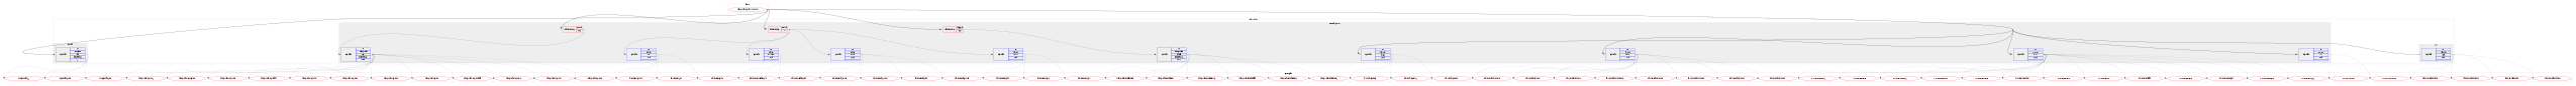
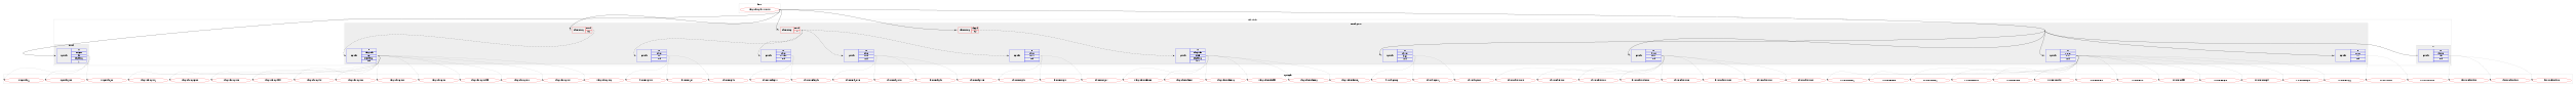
  digraph {
    compound=true
    concentrate=true
    fontname=Helvetica
    fontsize=10
    newrank=true
    rankdir=TB
    ranksep=1.5
    node [color=red fontname=Helvetica fontsize=10]
    edge [arrowhead=vee headport=w style=dotted tailport=e weight=100]
    n1 [label="media-video/makemkv-1.10.7-r1" width=4]
    n2 [color=blue label=<<TABLE BORDER="0" CELLBORDER="1" CELLSPACING="0" CELLPADDING="4" WIDTH="220"><TR><TD ROWSPAN="6" CELLPADDING="30">pack_dep</TD></TR><TR><TD WIDTH="110">no</TD></TR><TR><TD>sys-apps</TD></TR><TR><TD>sed</TD></TR><TR><TD>greaterequal</TD></TR><TR><TD>4</TD></TR></TABLE>> shape=none]
    n3 [color=blue label=<<TABLE BORDER="0" CELLBORDER="1" CELLSPACING="0" CELLPADDING="4" WIDTH="220"><TR><TD ROWSPAN="6" CELLPADDING="30">pack_dep</TD></TR><TR><TD WIDTH="110">no</TD></TR><TR><TD>media-video</TD></TR><TR><TD>ffmpeg</TD></TR><TR><TD>greaterequal</TD></TR><TR><TD>1.0.0</TD></TR></TABLE>> shape=none]
    n4 [label=<<TABLE BORDER="0" CELLBORDER="1" CELLSPACING="0" CELLPADDING="4"><TR><TD ROWSPAN="3" CELLPADDING="10">use_conditional</TD></TR><TR><TD>negative</TD></TR><TR><TD>libav</TD></TR></TABLE>> shape=none]
    n5 [color=blue label=<<TABLE BORDER="0" CELLBORDER="1" CELLSPACING="0" CELLPADDING="4" WIDTH="220"><TR><TD ROWSPAN="6" CELLPADDING="30">pack_dep</TD></TR><TR><TD WIDTH="110">no</TD></TR><TR><TD>dev-qt</TD></TR><TR><TD>qtcore</TD></TR><TR><TD>none</TD></TR><TR><TD></TD></TR></TABLE>> shape=none]
    n6 [color=blue label=<<TABLE BORDER="0" CELLBORDER="1" CELLSPACING="0" CELLPADDING="4" WIDTH="220"><TR><TD ROWSPAN="6" CELLPADDING="30">pack_dep</TD></TR><TR><TD WIDTH="110">no</TD></TR><TR><TD>dev-qt</TD></TR><TR><TD>qtdbus</TD></TR><TR><TD>none</TD></TR><TR><TD></TD></TR></TABLE>> shape=none]
    n7 [color=blue label=<<TABLE BORDER="0" CELLBORDER="1" CELLSPACING="0" CELLPADDING="4" WIDTH="220"><TR><TD ROWSPAN="6" CELLPADDING="30">pack_dep</TD></TR><TR><TD WIDTH="110">no</TD></TR><TR><TD>dev-qt</TD></TR><TR><TD>qtgui</TD></TR><TR><TD>none</TD></TR><TR><TD></TD></TR></TABLE>> shape=none]
    n8 [color=blue label=<<TABLE BORDER="0" CELLBORDER="1" CELLSPACING="0" CELLPADDING="4" WIDTH="220"><TR><TD ROWSPAN="6" CELLPADDING="30">pack_dep</TD></TR><TR><TD WIDTH="110">no</TD></TR><TR><TD>dev-qt</TD></TR><TR><TD>qtwidgets</TD></TR><TR><TD>none</TD></TR><TR><TD></TD></TR></TABLE>> shape=none]
    n9 [label=<<TABLE BORDER="0" CELLBORDER="1" CELLSPACING="0" CELLPADDING="4"><TR><TD ROWSPAN="3" CELLPADDING="10">use_conditional</TD></TR><TR><TD>positive</TD></TR><TR><TD>gui</TD></TR></TABLE>> shape=none]
    n10 [color=blue label=<<TABLE BORDER="0" CELLBORDER="1" CELLSPACING="0" CELLPADDING="4" WIDTH="220"><TR><TD ROWSPAN="6" CELLPADDING="30">pack_dep</TD></TR><TR><TD WIDTH="110">no</TD></TR><TR><TD>media-video</TD></TR><TR><TD>libav</TD></TR><TR><TD>greaterequal</TD></TR><TR><TD>0.8.9</TD></TR></TABLE>> shape=none]
    n11 [label=<<TABLE BORDER="0" CELLBORDER="1" CELLSPACING="0" CELLPADDING="4"><TR><TD ROWSPAN="3" CELLPADDING="10">use_conditional</TD></TR><TR><TD>positive</TD></TR><TR><TD>libav</TD></TR></TABLE>> shape=none]
    n12 [color=blue label=<<TABLE BORDER="0" CELLBORDER="1" CELLSPACING="0" CELLPADDING="4" WIDTH="220"><TR><TD ROWSPAN="6" CELLPADDING="30">pack_dep</TD></TR><TR><TD WIDTH="110">no</TD></TR><TR><TD>dev-libs</TD></TR><TR><TD>expat</TD></TR><TR><TD>none</TD></TR><TR><TD></TD></TR></TABLE>> shape=none]
    n13 [color=blue label=<<TABLE BORDER="0" CELLBORDER="1" CELLSPACING="0" CELLPADDING="4" WIDTH="220"><TR><TD ROWSPAN="6" CELLPADDING="30">pack_dep</TD></TR><TR><TD WIDTH="110">no</TD></TR><TR><TD>dev-libs</TD></TR><TR><TD>openssl</TD></TR><TR><TD>none</TD></TR><TR><TD></TD></TR></TABLE>> shape=none]
    n14 [color=blue label=<<TABLE BORDER="0" CELLBORDER="1" CELLSPACING="0" CELLPADDING="4" WIDTH="220"><TR><TD ROWSPAN="6" CELLPADDING="30">pack_dep</TD></TR><TR><TD WIDTH="110">no</TD></TR><TR><TD>sys-libs</TD></TR><TR><TD>glibc</TD></TR><TR><TD>none</TD></TR><TR><TD></TD></TR></TABLE>> shape=none]
    n15 [color=blue label=<<TABLE BORDER="0" CELLBORDER="1" CELLSPACING="0" CELLPADDING="4" WIDTH="220"><TR><TD ROWSPAN="6" CELLPADDING="30">pack_dep</TD></TR><TR><TD WIDTH="110">no</TD></TR><TR><TD>sys-libs</TD></TR><TR><TD>zlib</TD></TR><TR><TD>none</TD></TR><TR><TD></TD></TR></TABLE>> shape=none]
    n16 [color=blue label=<<TABLE BORDER="0" CELLBORDER="1" CELLSPACING="0" CELLPADDING="4" WIDTH="220"><TR><TD ROWSPAN="6" CELLPADDING="30">pack_dep</TD></TR><TR><TD WIDTH="110">no</TD></TR><TR><TD>net-misc</TD></TR><TR><TD>wget</TD></TR><TR><TD>none</TD></TR><TR><TD></TD></TR></TABLE>> shape=none]
    n17 [label="sys-apps/sed-4.2.2" width=4]
    n18 [label="sys-apps/sed-4.3-r1" width=4]
    n19 [label="sys-apps/sed-4.4" width=4]
    n20 [label="media-video/ffmpeg-3.2.6" width=4]
    n21 [label="media-video/ffmpeg-3.2.7" width=4]
    n22 [label="media-video/ffmpeg-3.3.3" width=4]
    n23 [label="media-video/ffmpeg-3.3.4" width=4]
    n24 [label="media-video/ffmpeg-3.3.5" width=4]
    n25 [label="media-video/ffmpeg-9999" width=4]
    n26 [label="dev-qt/qtcore-4.8.7-r2" width=4]
    n27 [label="dev-qt/qtcore-4.8.7-r3" width=4]
    n28 [label="dev-qt/qtcore-5.7.1-r3" width=4]
    n29 [label="dev-qt/qtcore-5.9.2" width=4]
    n30 [label="dev-qt/qtdbus-4.8.7" width=4]
    n31 [label="dev-qt/qtdbus-5.7.1" width=4]
    n32 [label="dev-qt/qtdbus-5.9.2" width=4]
    n33 [label="dev-qt/qtgui-4.8.7" width=4]
    n34 [label="dev-qt/qtgui-5.7.1-r1" width=4]
    n35 [label="dev-qt/qtgui-5.9.2" width=4]
-   n36 [label="openssl-qt/qtwidgets-5.7.1" width=4]
+   n36 [label="dev-qt/qtwidgets-5.7.1" width=4]
    n37 [label="dev-qt/qtwidgets-5.9.2" width=4]
    n38 [label="media-video/libav-11.3" width=4]
    n39 [label="media-video/libav-15.3-r1" width=4]
    n40 [label="media-video/libav-11.4" width=4]
    n41 [label="media-video/libav-11.6" width=4]
    n42 [label="media-video/libav-11.7" width=4]
    n43 [label="media-video/libav-11.8" width=4]
    n44 [label="media-video/libav-11.9999" width=4]
    n45 [label="media-video/libav-12" width=4]
    n46 [label="media-video/libav-12.1" width=4]
    n47 [label="media-video/libav-12.2" width=4]
    n48 [label="media-video/libav-9.17" width=4]
    n49 [label="media-video/libav-9999" width=4]
    n50 [label="dev-libs/expat-2.2.1" width=4]
    n51 [label="dev-libs/expat-2.2.4" width=4]
    n52 [label="dev-libs/expat-2.2.5" width=4]
    n53 [label="dev-libs/openssl-0.9.2z_p8" width=4]
    n54 [label="dev-libs/openssl-1.0.2k" width=4]
    n55 [label="dev-libs/openssl-1.0.2l" width=4]
    n56 [label="dev-libs/openssl-1.0.2l-r1" width=4]
    n57 [label="dev-libs/openssl-1.0.2m" width=4]
    n58 [label="dev-libs/openssl-1.1.0f" width=4]
    n59 [label="dev-libs/openssl-1.1.0f-r1" width=4]
    n60 [label="dev-libs/openssl-1.1.0g" width=4]
    n61 [label="sys-libs/glibc-2.17" width=4]
    n62 [label="sys-libs/glibc-2.18-r1" width=4]
    n63 [label="sys-libs/glibc-2.19-r1" width=4]
    n64 [label="sys-libs/glibc-2.20-r2" width=4]
    n65 [label="sys-libs/glibc-2.21-r2" width=4]
    n66 [label="sys-libs/glibc-2.22-r4" width=4]
    n67 [label="sys-libs/glibc-2.23-r3" width=4]
    n68 [label="sys-libs/glibc-2.23-r4" width=4]
    n69 [label="sys-libs/glibc-2.24-r4" width=4]
    n70 [label="sys-libs/glibc-2.25-r8" width=4]
    n71 [label="sys-libs/glibc-2.25-r9" width=4]
    n72 [label="sys-libs/glibc-2.26-r2" width=4]
    n73 [label="sys-libs/glibc-9999" width=4]
    n74 [label="sys-libs/zlib-1.2.11" width=4]
    n75 [label="sys-libs/zlib-1.2.11-r1" width=4]
    n76 [label="net-misc/wget-1.19.1-r1" width=4]
    n77 [label="net-misc/wget-1.19.1-r2" width=4]
-   n78 [label="net-misc/wget-1.19.2" width=4]
    n79 [label="net-misc/wget-1.19.2-r1" width=4]
    subgraph cluster_1 {
      color=gray
      label=<<i>ebuild</i>>
      rank=same
      n1
    }
    subgraph cluster_2 {
      color=gray
      label=<<i>dependencies</i>>
      subgraph cluster_3 {
        color=gray
        fillcolor="#eeeeee"
        label=<<i>compile</i>>
        style=filled
        subgraph sub_4 {
          color=gray
          fillcolor="#eeeeee"
          label=<<i>compile</i>>
          style=filled
          n2
        }
      }
      subgraph cluster_5 {
        color=gray
        fillcolor="#eeeeee"
        label=<<i>compile and run</i>>
        style=filled
        subgraph sub_6 {
          color=gray
          fillcolor="#eeeeee"
          label=<<i>compile and run</i>>
          style=filled
          n4
          subgraph sub_7 {
            color=gray
            fillcolor="#eeeeee"
            label=<<i>compile and run</i>>
            style=filled
            n3
          }
        }
        subgraph sub_8 {
          color=gray
          fillcolor="#eeeeee"
          label=<<i>compile and run</i>>
          style=filled
          n9
          subgraph sub_9 {
            color=gray
            fillcolor="#eeeeee"
            label=<<i>compile and run</i>>
            style=filled
            n5
          }
          subgraph sub_10 {
            color=gray
            fillcolor="#eeeeee"
            label=<<i>compile and run</i>>
            style=filled
            n6
          }
          subgraph sub_11 {
            color=gray
            fillcolor="#eeeeee"
            label=<<i>compile and run</i>>
            style=filled
            n7
          }
          subgraph sub_12 {
            color=gray
            fillcolor="#eeeeee"
            label=<<i>compile and run</i>>
            style=filled
            n8
          }
        }
        subgraph sub_13 {
          color=gray
          fillcolor="#eeeeee"
          label=<<i>compile and run</i>>
          style=filled
          n11
          subgraph sub_14 {
            color=gray
            fillcolor="#eeeeee"
            label=<<i>compile and run</i>>
            style=filled
            n10
          }
        }
        subgraph sub_15 {
          color=gray
          fillcolor="#eeeeee"
          label=<<i>compile and run</i>>
          style=filled
          n12
        }
        subgraph sub_16 {
          color=gray
          fillcolor="#eeeeee"
          label=<<i>compile and run</i>>
          style=filled
          n13
        }
        subgraph sub_17 {
          color=gray
          fillcolor="#eeeeee"
          label=<<i>compile and run</i>>
          style=filled
          n14
        }
        subgraph sub_18 {
          color=gray
          fillcolor="#eeeeee"
          label=<<i>compile and run</i>>
          style=filled
          n15
        }
      }
      subgraph cluster_19 {
        color=gray
        fillcolor="#eeeeee"
        label=<<i>run</i>>
        style=filled
        subgraph sub_20 {
          color=gray
          fillcolor="#eeeeee"
          label=<<i>run</i>>
          style=filled
          n16
        }
      }
    }
    subgraph cluster_21 {
      color=gray
      label=<<i>candidates</i>>
      rank=same
      subgraph sub_22 {
        color=black
        label=<<i>candidates</i>>
        nodesep=1
        rank=same
        n17
        n18
        n19
      }
      subgraph sub_23 {
        color=black
        label=<<i>candidates</i>>
        nodesep=1
        rank=same
        n20
        n21
        n22
        n23
        n24
        n25
      }
      subgraph sub_24 {
        color=black
        label=<<i>candidates</i>>
        nodesep=1
        rank=same
        n26
        n27
        n28
        n29
      }
      subgraph sub_25 {
        color=black
        label=<<i>candidates</i>>
        nodesep=1
        rank=same
        n30
        n31
        n32
      }
      subgraph sub_26 {
        color=black
        label=<<i>candidates</i>>
        nodesep=1
        rank=same
        n33
        n34
        n35
      }
      subgraph sub_27 {
        color=black
        label=<<i>candidates</i>>
        nodesep=1
        rank=same
        n36
        n37
      }
      subgraph sub_28 {
        color=black
        label=<<i>candidates</i>>
        nodesep=1
        rank=same
        n38
        n39
        n40
        n41
        n42
        n43
        n44
        n45
        n46
        n47
        n48
        n49
      }
      subgraph sub_29 {
        color=black
        label=<<i>candidates</i>>
        nodesep=1
        rank=same
        n50
        n51
        n52
      }
      subgraph sub_30 {
        color=black
        label=<<i>candidates</i>>
        nodesep=1
        rank=same
        n53
        n54
        n55
        n56
        n57
        n58
        n59
        n60
      }
      subgraph sub_31 {
        color=black
        label=<<i>candidates</i>>
        nodesep=1
        rank=same
        n61
        n62
        n63
        n64
        n65
        n66
        n67
        n68
        n69
        n70
        n71
        n72
        n73
      }
      subgraph sub_32 {
        color=black
        label=<<i>candidates</i>>
        nodesep=1
        rank=same
        n74
        n75
      }
      subgraph sub_33 {
        color=black
        label=<<i>candidates</i>>
        nodesep=1
        rank=same
        n76
        n77
-       n78
        n79
      }
    }
    n1 -> n2 [style=solid weight=20]
    n1 -> n4 [arrowhead=odotvee style=solid weight=20]
    n1 -> n9 [arrowhead=odotvee style=solid weight=20]
    n1 -> n11 [arrowhead=odotvee style=solid weight=20]
    n1 -> n12 [arrowhead=odotvee style=solid weight=20]
    n1 -> n13 [arrowhead=odotvee style=solid weight=20]
    n1 -> n14 [arrowhead=odotvee style=solid weight=20]
    n1 -> n15 [arrowhead=odotvee style=solid weight=20]
    n1 -> n16 [arrowhead=odot style=solid weight=20]
    n2 -> n17
    n2 -> n18
    n2 -> n19
    n3 -> n20
    n3 -> n21
    n3 -> n22
    n3 -> n23
    n3 -> n24
    n3 -> n25
    n4 -> n3 [style=dashed weight=20]
    n5 -> n26
    n5 -> n27
    n5 -> n28
    n5 -> n29
    n6 -> n30
    n6 -> n31
    n6 -> n32
    n7 -> n33
    n7 -> n34
    n7 -> n35
    n8 -> n36
    n8 -> n37
    n9 -> n5 [style=dashed weight=20]
    n9 -> n6 [style=dashed weight=20]
    n9 -> n7 [style=dashed weight=20]
    n9 -> n8 [style=dashed weight=20]
    n10 -> n38
    n10 -> n39
    n10 -> n40
    n10 -> n41
    n10 -> n42
    n10 -> n43
    n10 -> n44
    n10 -> n45
    n10 -> n46
    n10 -> n47
    n10 -> n48
    n10 -> n49
    n11 -> n10 [style=dashed weight=20]
    n12 -> n50
    n12 -> n51
    n12 -> n52
    n13 -> n53
    n13 -> n54
    n13 -> n55
    n13 -> n56
    n13 -> n57
    n13 -> n58
    n13 -> n59
    n13 -> n60
    n14 -> n61
    n14 -> n62
    n14 -> n63
    n14 -> n64
    n14 -> n65
    n14 -> n66
    n14 -> n67
    n14 -> n68
    n14 -> n69
    n14 -> n70
    n14 -> n71
    n14 -> n72
    n14 -> n73
    n15 -> n74
    n15 -> n75
    n16 -> n76
    n16 -> n77
-   n16 -> n78
    n16 -> n79
  }
